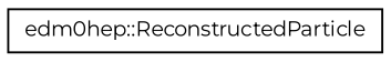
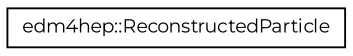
  digraph {
    rankdir=TB
    fontname=Montserrat
-   n1 [color=black fillcolor=white fontname=Montserrat fontsize=10 height=0.2 label="edm0hep::ReconstructedParticle" shape=record style=filled width=0.4]
+   n1 [color=black fillcolor=white fontname=Montserrat fontsize=10 height=0.2 label="edm4hep::ReconstructedParticle" shape=record style=filled width=0.4]
  }
